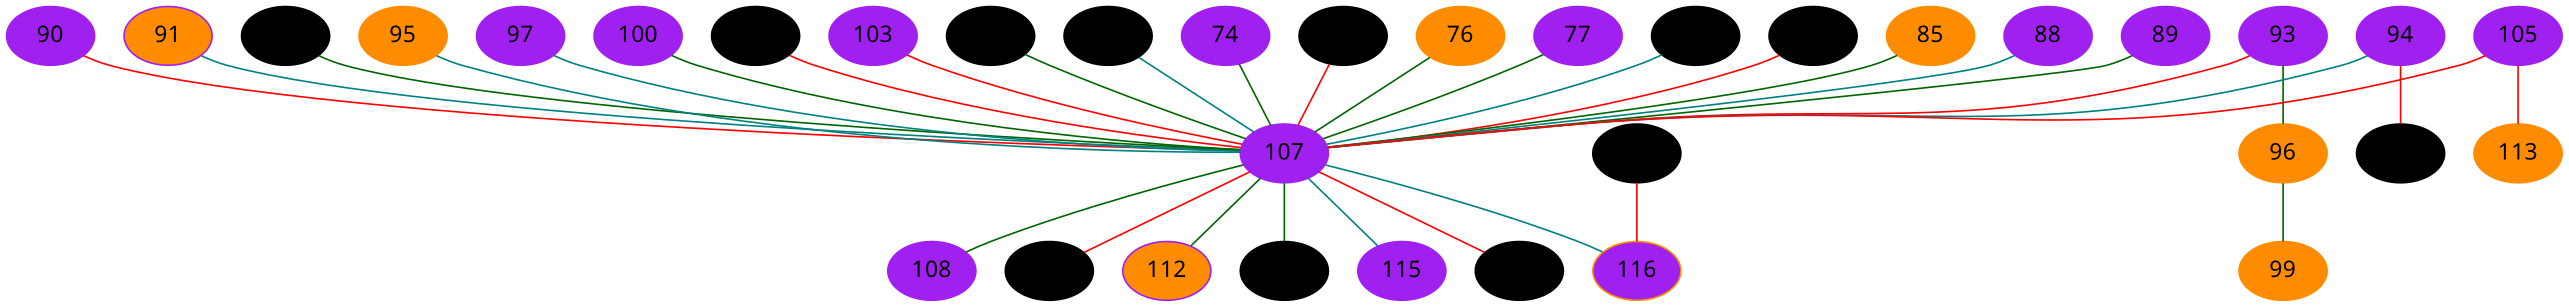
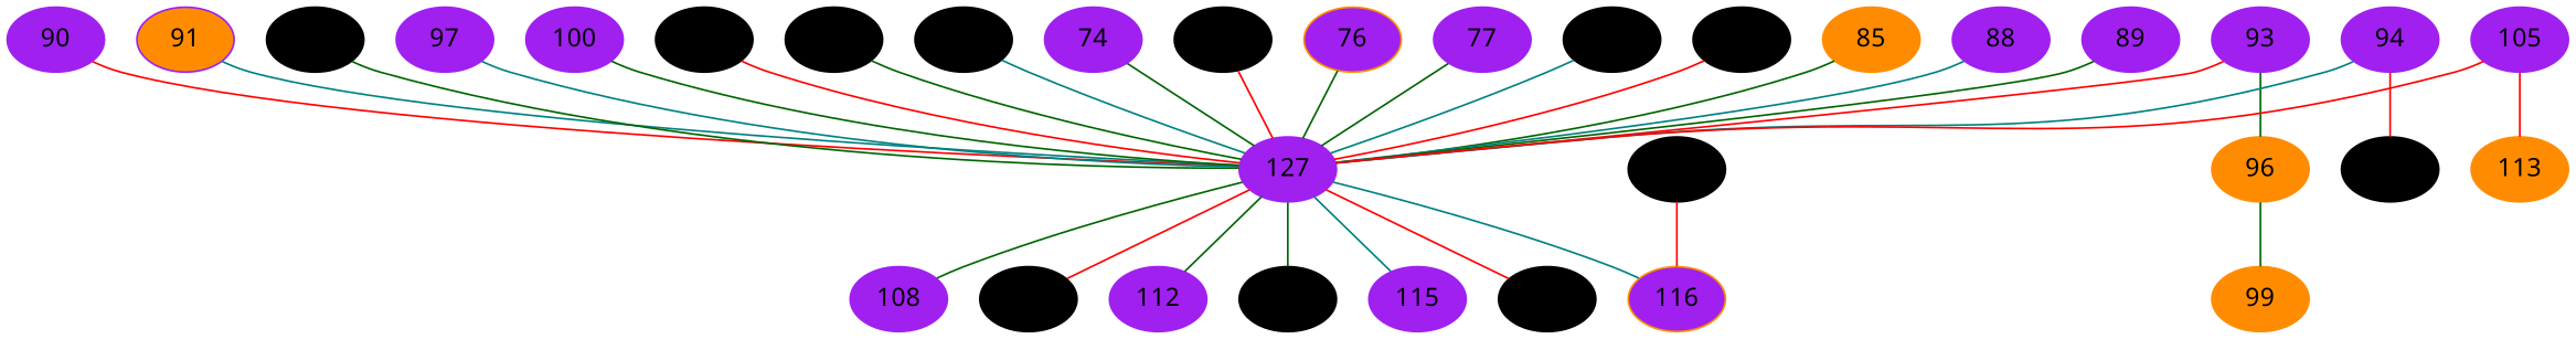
  graph {
    fontname="Noto Sans"
    node [color=purple fontname="Noto Sans" style=filled]
    edge [color=darkgreen fontname="Noto Sans"]
-   107 [super="+19+59+23+24+46+48+50+53+65+61+98+58+60+62+63+66+69+68+70+72"]
+   107 [super="+19+59+23+24+46+48+50+53+65+61+98+58+60+62+63+66+69+68+70+72" label=127]
    108
    109 [color=black]
-   112 [super="+84" fillcolor=darkorange]
+   112 [super="+84"]
    114 [color=black]
    115
    116 [color=darkorange fillcolor=purple super="+102"]
    117 [color=black]
    74
    75 [color=black]
-   76 [color=darkorange]
+   76 [color=darkorange fillcolor=purple]
    77
    81 [color=black]
    82 [color=black]
    85 [color=darkorange]
    88
    89 [super="+78"]
    90
    91 [fillcolor=darkorange]
    92 [color=black]
    93
    96 [color=darkorange]
    99 [color=darkorange]
    94 [super="+42+38"]
    110 [color=black]
-   95 [color=darkorange]
    97
    100
    101 [color=black]
-   103
    104 [color=black]
    105
    113 [color=darkorange super="+86"]
    106 [color=black]
    111 [color=black]
    107 -- 108
    107 -- 109 [color=red]
    107 -- 112
    107 -- 114
    107 -- 115 [color=teal]
    107 -- 116 [color=teal]
    107 -- 117 [color=red]
    74 -- 107
    75 -- 107 [color=red]
    76 -- 107
    77 -- 107
    81 -- 107 [color=teal]
    82 -- 107 [color=red]
    85 -- 107
    88 -- 107 [color=teal]
    89 -- 107
    90 -- 107 [color=red]
    91 -- 107 [color=teal]
    92 -- 107
    93 -- 107 [color=red]
    93 -- 96
    96 -- 99
    94 -- 107 [color=teal]
    94 -- 110 [color=red]
-   95 -- 107 [color=teal]
    97 -- 107 [color=teal]
    100 -- 107
    101 -- 107 [color=red]
-   103 -- 107 [color=red]
    104 -- 107
    105 -- 107 [color=red]
    105 -- 113 [color=red]
    106 -- 107 [color=teal]
    111 -- 116 [color=red]
  }
